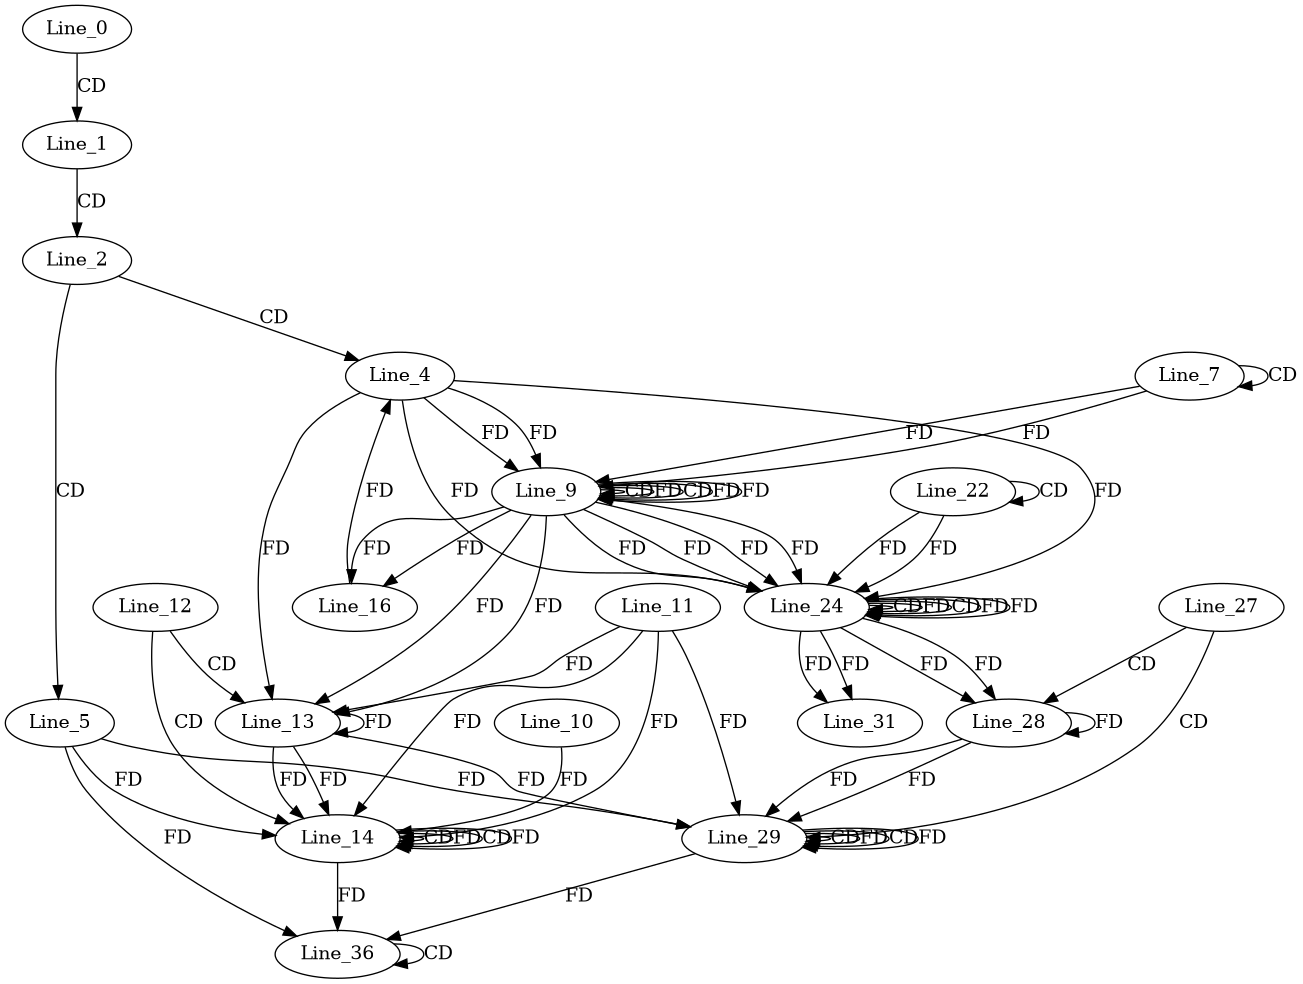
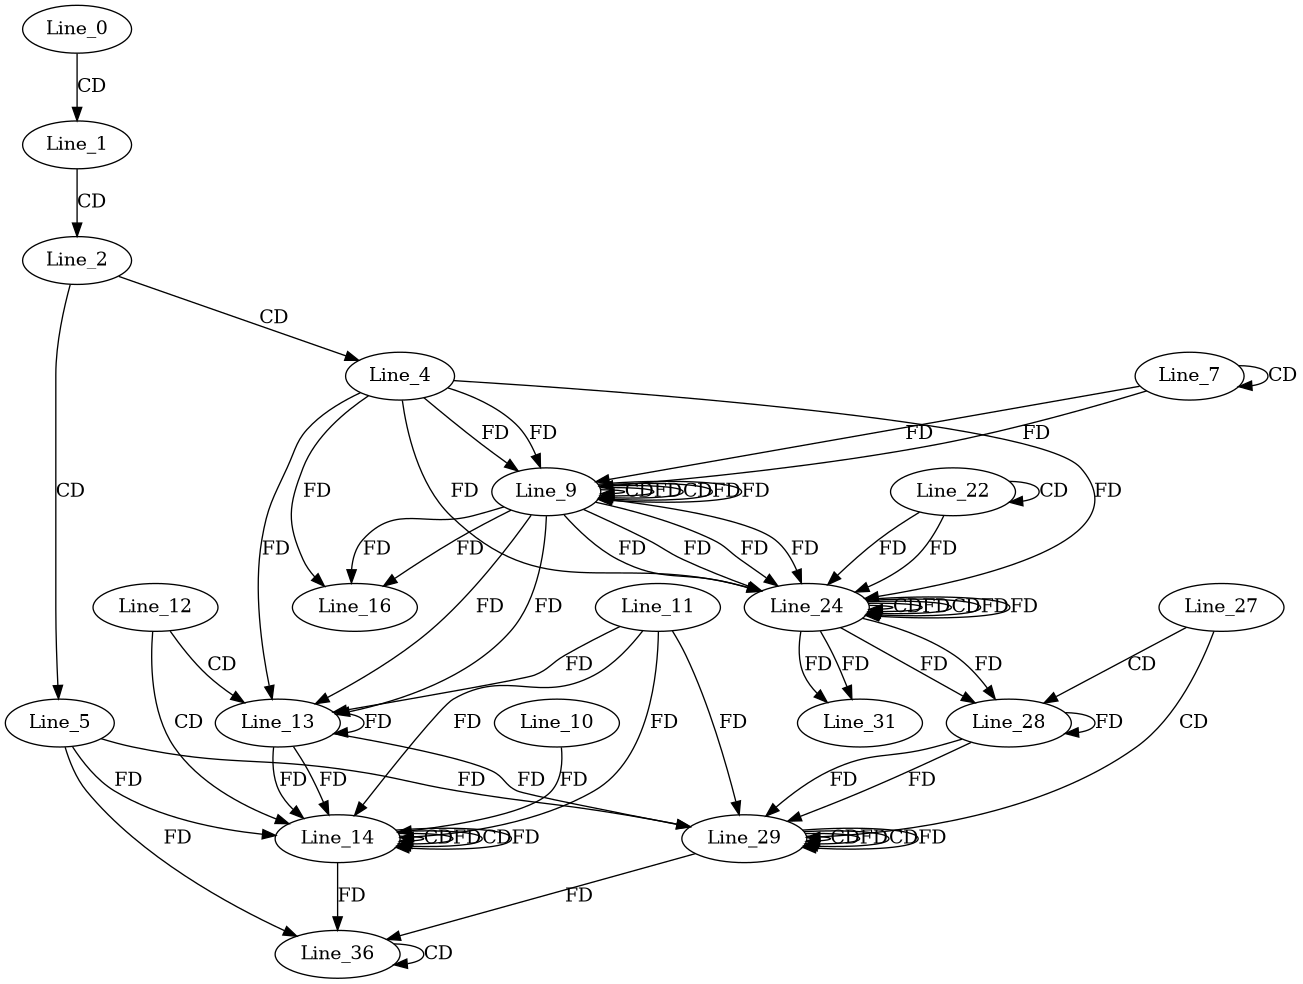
  digraph {
    Line_0
    Line_1
    Line_2
    Line_4
    Line_5
    Line_9
    Line_13
    Line_16
    Line_24
    Line_36
    Line_14
    Line_29
    Line_28
    Line_31
    Line_7
    Line_12
    Line_11
    Line_10
    Line_22
    Line_27
    Line_0 -> Line_1 [label=CD]
    Line_1 -> Line_2 [label=CD]
    Line_2 -> Line_4 [label=CD]
    Line_2 -> Line_5 [label=CD]
    Line_4 -> Line_9 [label=FD]
    Line_4 -> Line_9 [label=FD]
    Line_4 -> Line_13 [label=FD]
-   Line_16 -> Line_4 [label=FD]
+   Line_4 -> Line_16 [label=FD]
    Line_4 -> Line_24 [label=FD]
    Line_4 -> Line_24 [label=FD]
    Line_5 -> Line_36 [label=FD]
    Line_5 -> Line_14 [label=FD]
    Line_5 -> Line_29 [label=FD]
    Line_9 -> Line_9 [label=CD]
    Line_9 -> Line_9 [label=FD]
    Line_9 -> Line_9 [label=CD]
    Line_9 -> Line_9 [label=FD]
    Line_9 -> Line_9 [label=FD]
    Line_9 -> Line_13 [label=FD]
    Line_9 -> Line_13 [label=FD]
    Line_9 -> Line_16 [label=FD]
    Line_9 -> Line_16 [label=FD]
    Line_9 -> Line_24 [label=FD]
    Line_9 -> Line_24 [label=FD]
    Line_9 -> Line_24 [label=FD]
    Line_9 -> Line_24 [label=FD]
    Line_13 -> Line_13 [label=FD]
    Line_13 -> Line_14 [label=FD]
    Line_13 -> Line_14 [label=FD]
    Line_13 -> Line_29 [label=FD]
    Line_24 -> Line_24 [label=CD]
    Line_24 -> Line_24 [label=FD]
    Line_24 -> Line_24 [label=CD]
    Line_24 -> Line_24 [label=FD]
    Line_24 -> Line_24 [label=FD]
    Line_24 -> Line_28 [label=FD]
    Line_24 -> Line_28 [label=FD]
    Line_24 -> Line_31 [label=FD]
    Line_24 -> Line_31 [label=FD]
    Line_36 -> Line_36 [label=CD]
    Line_14 -> Line_36 [label=FD]
    Line_14 -> Line_14 [label=CD]
    Line_14 -> Line_14 [label=FD]
    Line_14 -> Line_14 [label=CD]
    Line_14 -> Line_14 [label=FD]
    Line_29 -> Line_36 [label=FD]
    Line_29 -> Line_29 [label=CD]
    Line_29 -> Line_29 [label=FD]
    Line_29 -> Line_29 [label=CD]
    Line_29 -> Line_29 [label=FD]
    Line_28 -> Line_29 [label=FD]
    Line_28 -> Line_29 [label=FD]
    Line_28 -> Line_28 [label=FD]
    Line_7 -> Line_9 [label=FD]
    Line_7 -> Line_9 [label=FD]
    Line_7 -> Line_7 [label=CD]
    Line_12 -> Line_13 [label=CD]
    Line_12 -> Line_14 [label=CD]
    Line_11 -> Line_13 [label=FD]
    Line_11 -> Line_14 [label=FD]
    Line_11 -> Line_14 [label=FD]
    Line_11 -> Line_29 [label=FD]
    Line_10 -> Line_14 [label=FD]
    Line_22 -> Line_24 [label=FD]
    Line_22 -> Line_24 [label=FD]
    Line_22 -> Line_22 [label=CD]
    Line_27 -> Line_29 [label=CD]
    Line_27 -> Line_28 [label=CD]
  }
